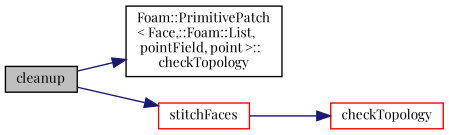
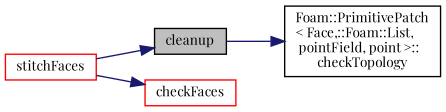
  digraph {
    fontname="Playfair Display"
    rankdir=LR
    node [color=black fontname="Playfair Display" fontsize=10 shape=record]
    edge [color=midnightblue fontname="Playfair Display" fontsize=10 labelfontname=Helvetica labelfontsize=10 style=solid]
    n1 [fillcolor=grey75 fontcolor=black height=0.2 label=cleanup style=filled width=0.4]
    n2 [height=0.2 label="Foam::PrimitivePatch\l\< Face,::Foam::List,\l pointField, point \>::\lcheckTopology" width=0.4]
    n3 [color=red height=0.2 label=stitchFaces width=0.4]
-   n4 [color=red height=0.2 label=checkTopology width=0.4]
+   n4 [color=red height=0.2 label=checkFaces width=0.4]
    n1 -> n2
-   n1 -> n3
+   n3 -> n1
    n3 -> n4
  }
